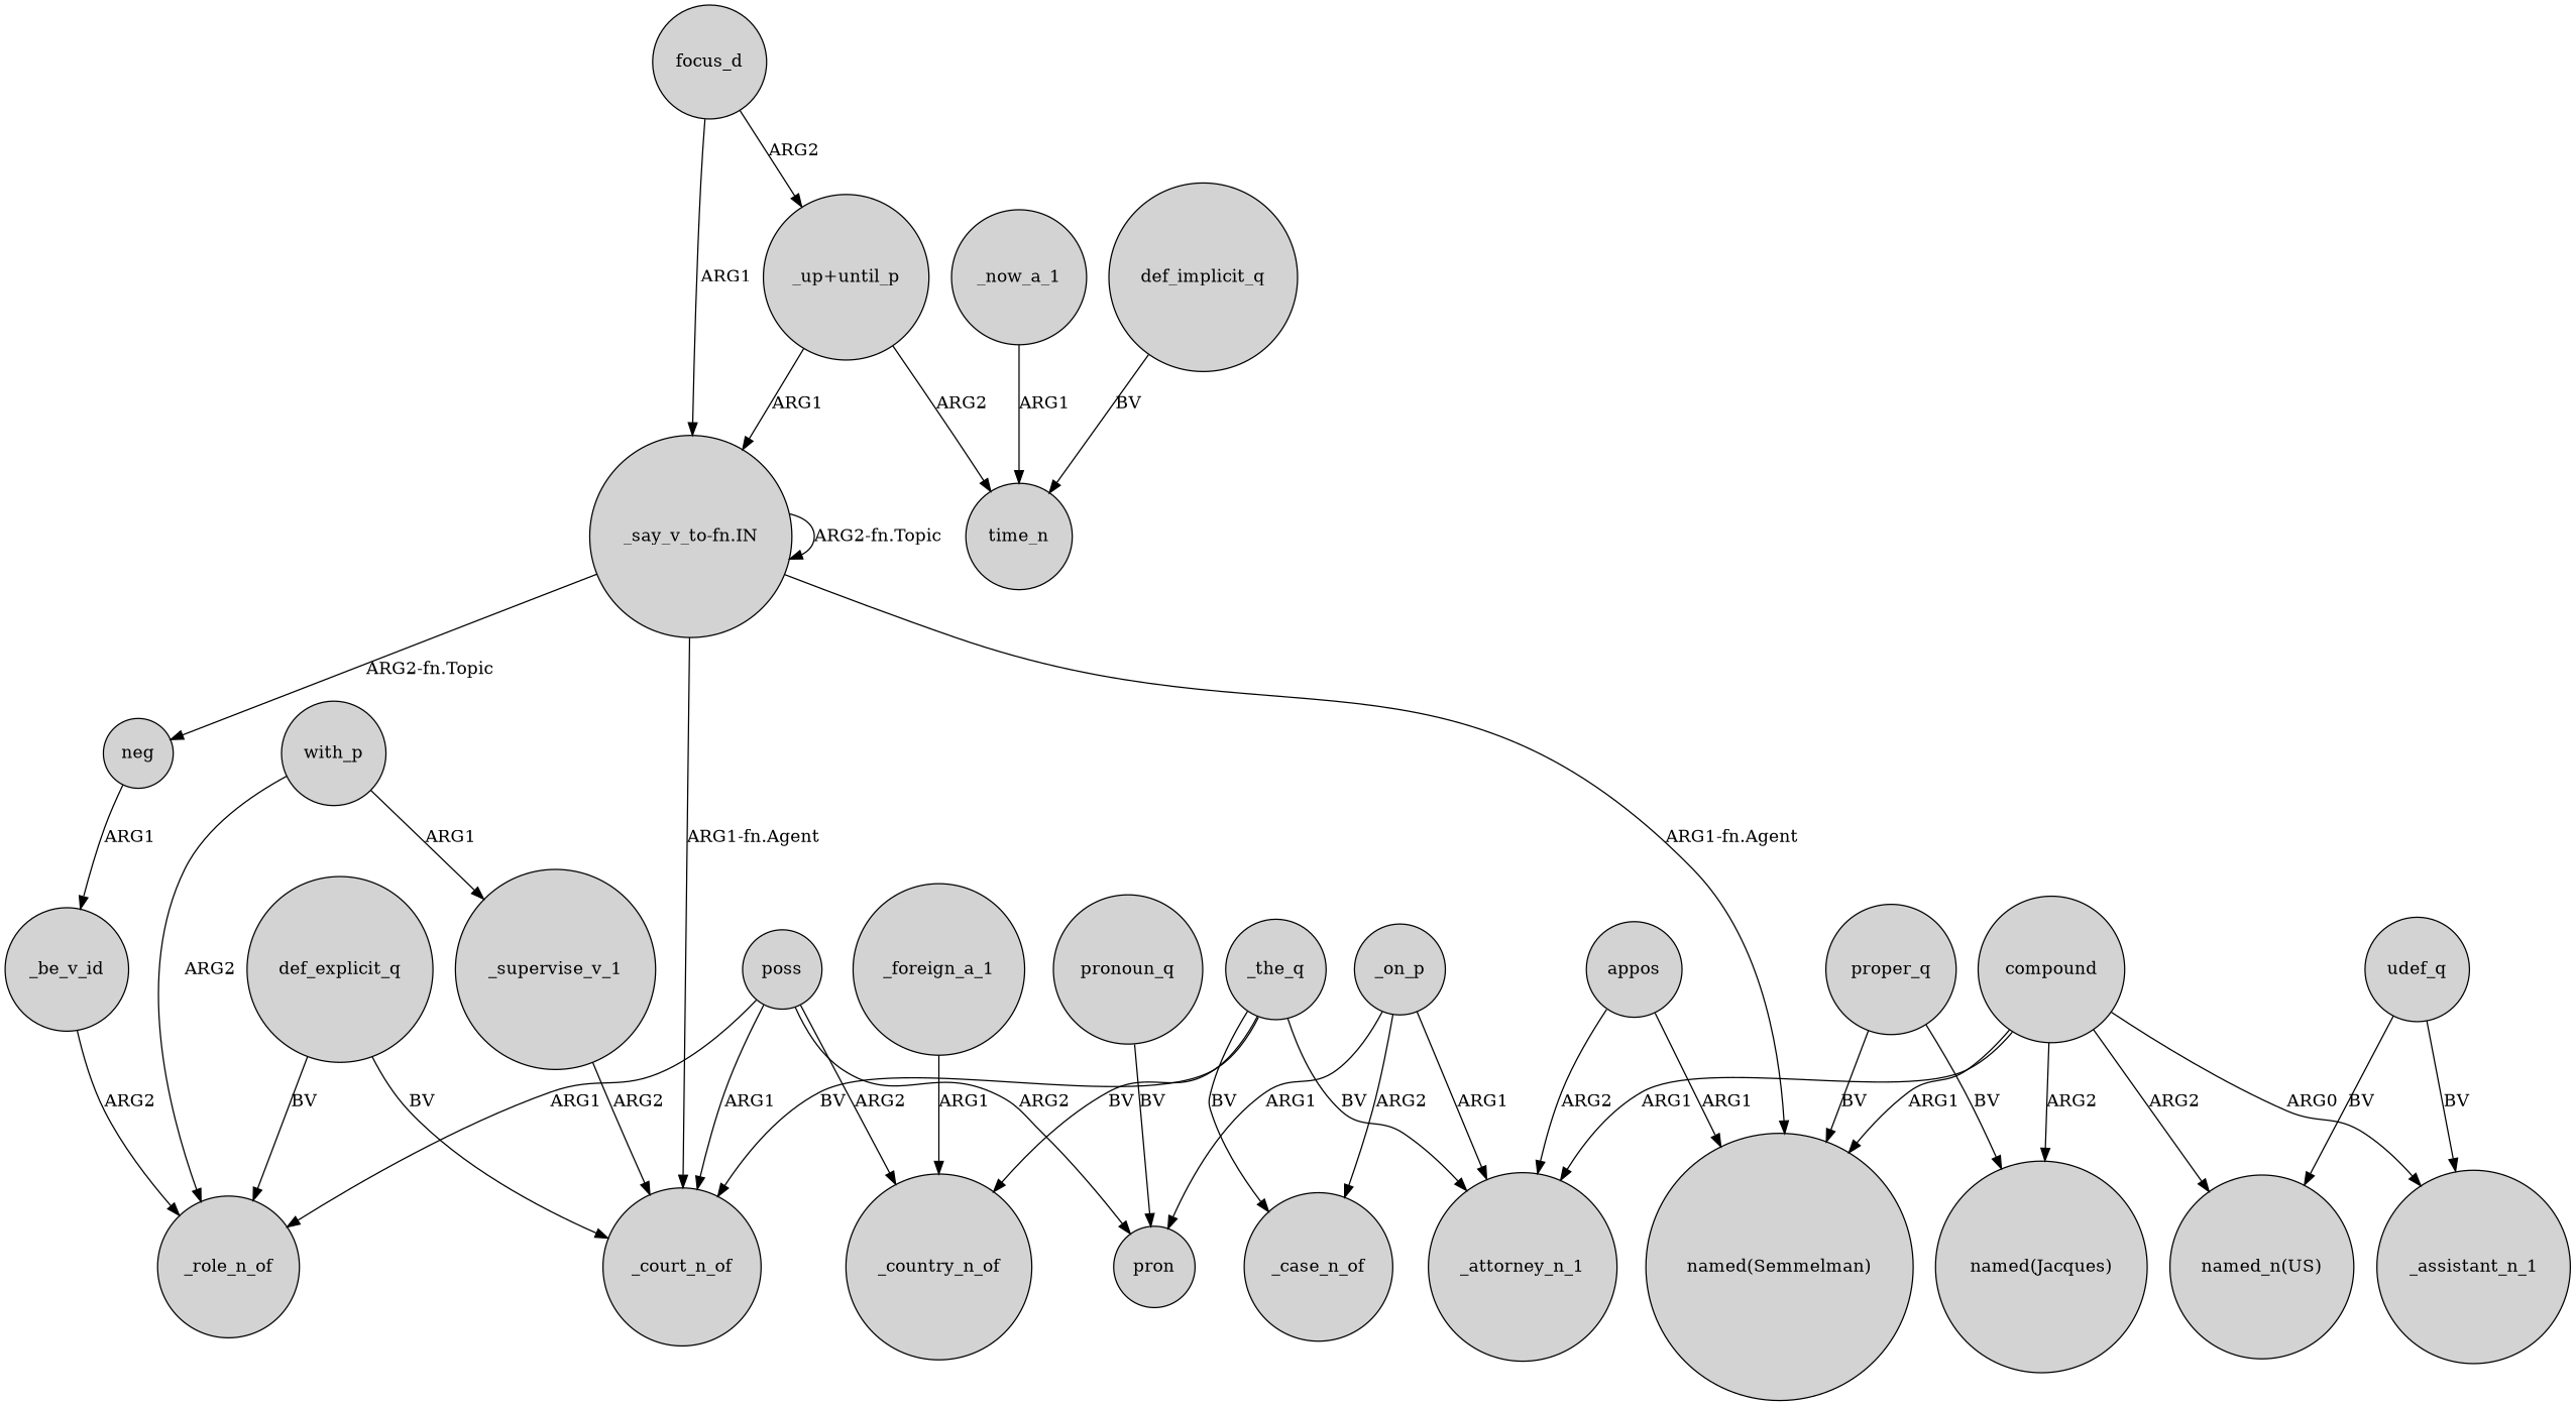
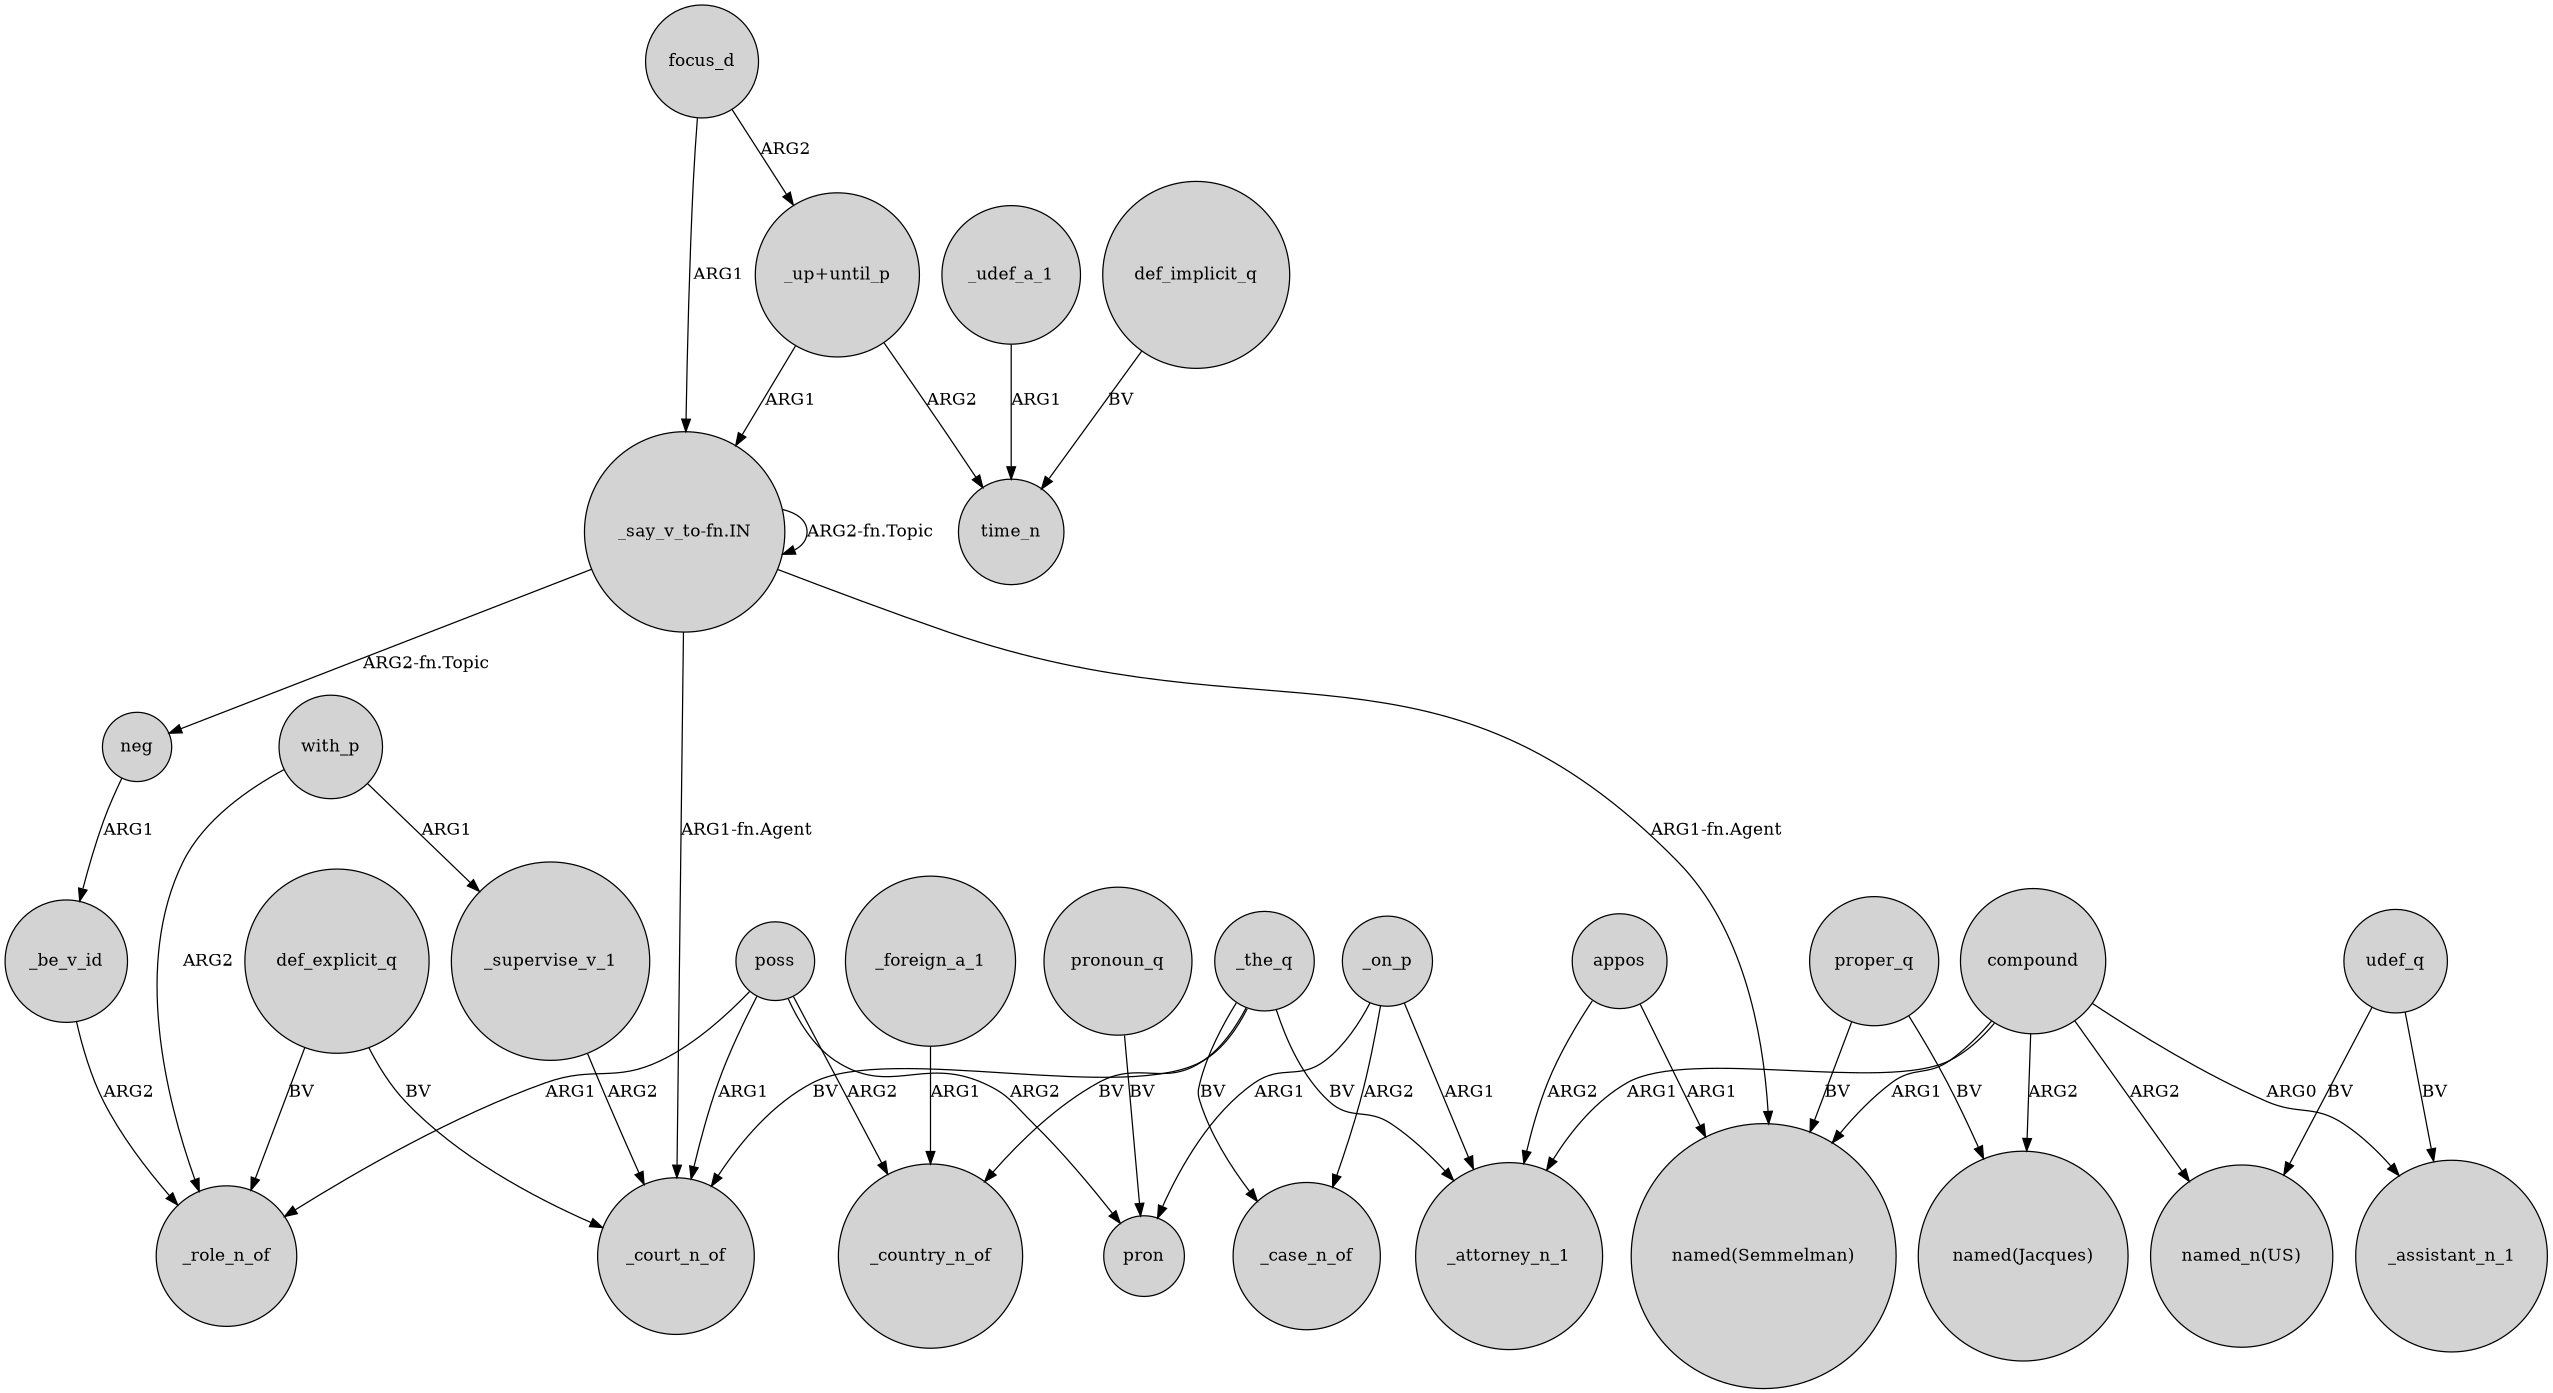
  digraph {
    node [shape=circle style=filled]
    poss
    _country_n_of
    _role_n_of
    _court_n_of
    pron
    udef_q
    "named_n(US)"
    _assistant_n_1
    with_p
    _supervise_v_1
    _on_p
    _case_n_of
    _attorney_n_1
    def_implicit_q
    time_n
    "_say_v_to-fn.IN"
    "named(Semmelman)"
    neg
    _be_v_id
    _the_q
    "_up+until_p"
    appos
    compound
    "named(Jacques)"
    proper_q
    pronoun_q
-   _now_a_1
+   _now_a_1 [label=_udef_a_1]
    def_explicit_q
    _foreign_a_1
    focus_d
    poss -> _country_n_of [label=ARG2]
    poss -> _role_n_of [label=ARG1]
    poss -> _court_n_of [label=ARG1]
    poss -> pron [label=ARG2]
    udef_q -> "named_n(US)" [label=BV]
    udef_q -> _assistant_n_1 [label=BV]
    with_p -> _role_n_of [label=ARG2]
    with_p -> _supervise_v_1 [label=ARG1]
    _supervise_v_1 -> _court_n_of [label=ARG2]
    _on_p -> pron [label=ARG1]
    _on_p -> _case_n_of [label=ARG2]
    _on_p -> _attorney_n_1 [label=ARG1]
    def_implicit_q -> time_n [label=BV]
    "_say_v_to-fn.IN" -> _court_n_of [label="ARG1-fn.Agent"]
    "_say_v_to-fn.IN" -> "_say_v_to-fn.IN" [label="ARG2-fn.Topic"]
    "_say_v_to-fn.IN" -> "named(Semmelman)" [label="ARG1-fn.Agent"]
    "_say_v_to-fn.IN" -> neg [label="ARG2-fn.Topic"]
    neg -> _be_v_id [label=ARG1]
    _be_v_id -> _role_n_of [label=ARG2]
    _the_q -> _country_n_of [label=BV]
    _the_q -> _court_n_of [label=BV]
    _the_q -> _case_n_of [label=BV]
    _the_q -> _attorney_n_1 [label=BV]
    "_up+until_p" -> time_n [label=ARG2]
    "_up+until_p" -> "_say_v_to-fn.IN" [label=ARG1]
    appos -> _attorney_n_1 [label=ARG2]
    appos -> "named(Semmelman)" [label=ARG1]
    compound -> "named_n(US)" [label=ARG2]
    compound -> _assistant_n_1 [label=ARG0]
    compound -> _attorney_n_1 [label=ARG1]
    compound -> "named(Semmelman)" [label=ARG1]
    compound -> "named(Jacques)" [label=ARG2]
    proper_q -> "named(Semmelman)" [label=BV]
    proper_q -> "named(Jacques)" [label=BV]
    pronoun_q -> pron [label=BV]
    _now_a_1 -> time_n [label=ARG1]
    def_explicit_q -> _role_n_of [label=BV]
    def_explicit_q -> _court_n_of [label=BV]
    _foreign_a_1 -> _country_n_of [label=ARG1]
    focus_d -> "_say_v_to-fn.IN" [label=ARG1]
    focus_d -> "_up+until_p" [label=ARG2]
  }
